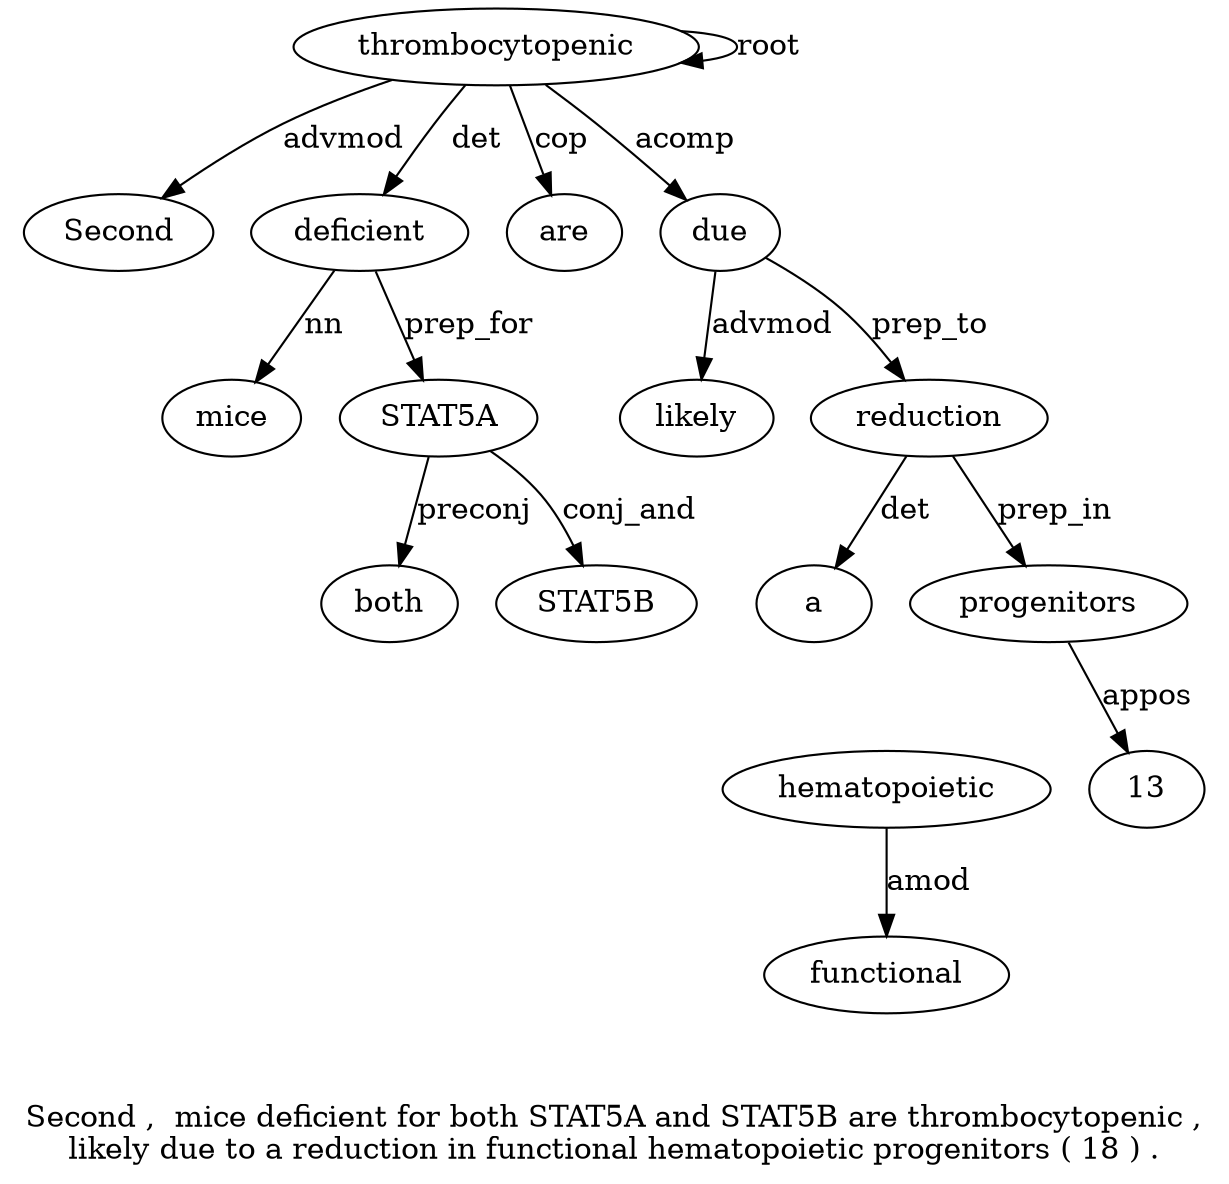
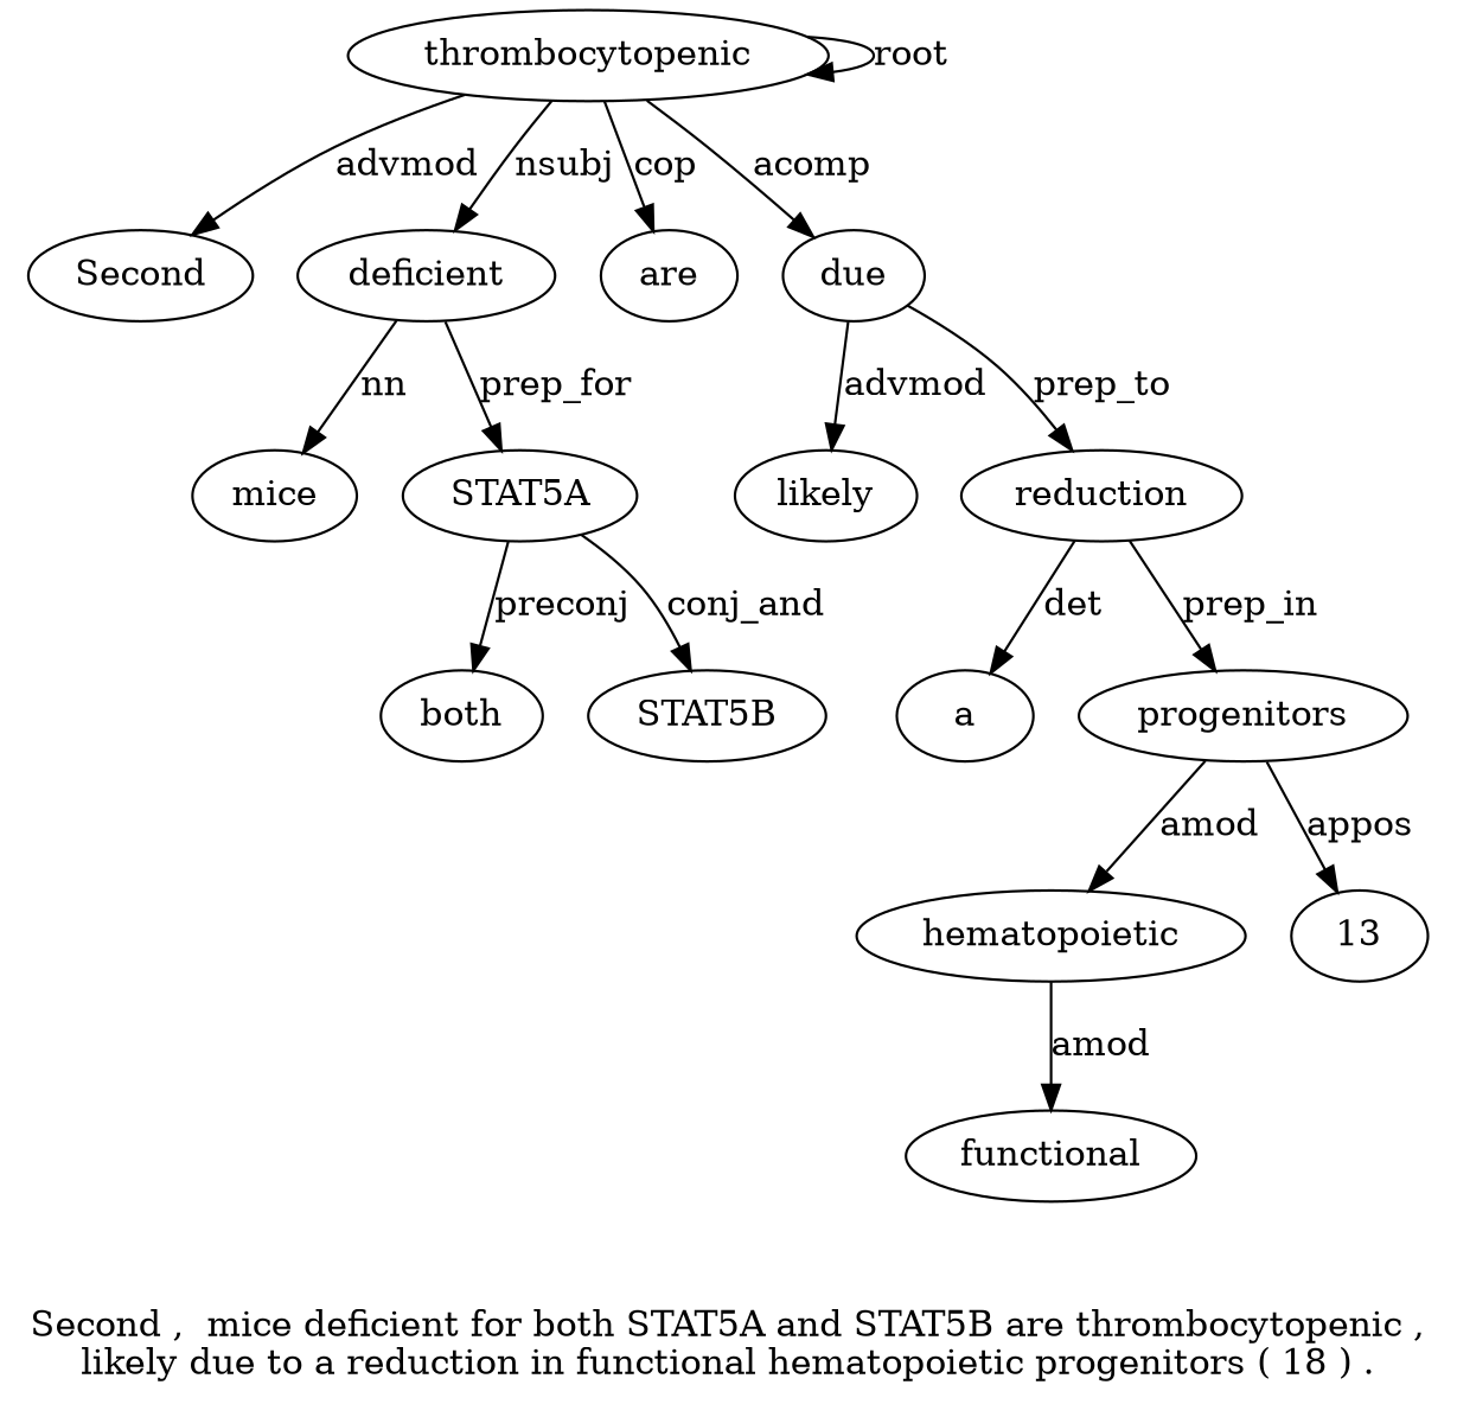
  digraph {
    label="Second ,  mice deficient for both STAT5A and STAT5B are thrombocytopenic ,\nlikely due to a reduction in functional hematopoietic progenitors ( 18 ) ."
    node [fillcolor=white style=filled]
    n1 [label=thrombocytopenic]
    n2 [label=Second]
    n3 [label=deficient]
    n4 [label=are]
    n5 [label=due]
    n6 [label=mice]
    n7 [label=STAT5A]
    n8 [label=likely]
    n9 [label=reduction]
    n10 [label=both]
    n11 [label=STAT5B]
    n12 [label=a]
    n13 [label=progenitors]
    n14 [label=hematopoietic]
    n15 [label=13]
    n16 [label=functional]
    n1 -> n1 [label=root]
    n1 -> n2 [label=advmod]
-   n1 -> n3 [label=det]
+   n1 -> n3 [label=nsubj]
    n1 -> n4 [label=cop]
    n1 -> n5 [label=acomp]
    n3 -> n6 [label=nn]
    n3 -> n7 [label=prep_for]
    n5 -> n8 [label=advmod]
    n5 -> n9 [label=prep_to]
    n7 -> n10 [label=preconj]
    n7 -> n11 [label=conj_and]
    n9 -> n12 [label=det]
    n9 -> n13 [label=prep_in]
+   n13 -> n14 [label=amod]
    n13 -> n15 [label=appos]
    n14 -> n16 [label=amod]
  }
